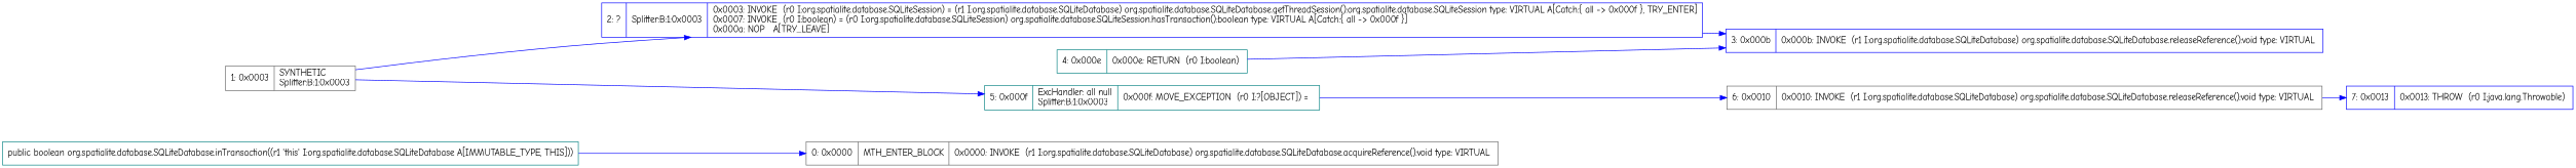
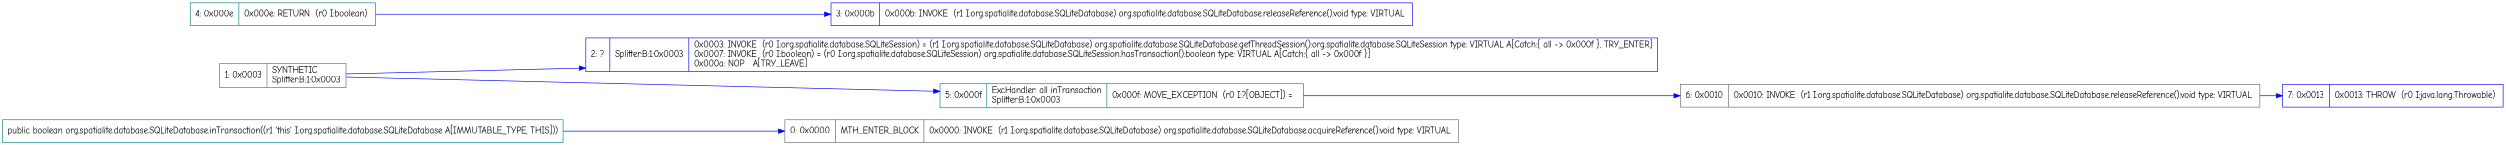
  digraph {
    fontname="Comic Neue"
    rankdir=LR
    node [color=gray40 fontname="Comic Neue" shape=record]
    edge [color=blue fontname="Comic Neue"]
    n1 [label="{0\:\ 0x0000|MTH_ENTER_BLOCK\l|0x0000: INVOKE  (r1 I:org.spatialite.database.SQLiteDatabase) org.spatialite.database.SQLiteDatabase.acquireReference():void type: VIRTUAL \l}"]
    n2 [label="{1\:\ 0x0003|SYNTHETIC\lSplitter:B:1:0x0003\l}"]
    n3 [color=blue label="{2\:\ ?|Splitter:B:1:0x0003\l|0x0003: INVOKE  (r0 I:org.spatialite.database.SQLiteSession) = (r1 I:org.spatialite.database.SQLiteDatabase) org.spatialite.database.SQLiteDatabase.getThreadSession():org.spatialite.database.SQLiteSession type: VIRTUAL A[Catch:\{ all \-\> 0x000f \}, TRY_ENTER]\l0x0007: INVOKE  (r0 I:boolean) = (r0 I:org.spatialite.database.SQLiteSession) org.spatialite.database.SQLiteSession.hasTransaction():boolean type: VIRTUAL A[Catch:\{ all \-\> 0x000f \}]\l0x000a: NOP   A[TRY_LEAVE]\l}"]
-   n4 [color=teal label="{5\:\ 0x000f|ExcHandler: all null\lSplitter:B:1:0x0003\l|0x000f: MOVE_EXCEPTION  (r0 I:?[OBJECT]) =  \l}"]
+   n4 [color=teal label="{5\:\ 0x000f|ExcHandler: all inTransaction\lSplitter:B:1:0x0003\l|0x000f: MOVE_EXCEPTION  (r0 I:?[OBJECT]) =  \l}"]
    n5 [color=blue label="{3\:\ 0x000b|0x000b: INVOKE  (r1 I:org.spatialite.database.SQLiteDatabase) org.spatialite.database.SQLiteDatabase.releaseReference():void type: VIRTUAL \l}"]
    n6 [label="{6\:\ 0x0010|0x0010: INVOKE  (r1 I:org.spatialite.database.SQLiteDatabase) org.spatialite.database.SQLiteDatabase.releaseReference():void type: VIRTUAL \l}"]
    n7 [color=teal label="{4\:\ 0x000e|0x000e: RETURN  (r0 I:boolean) \l}"]
    n8 [color=blue label="{7\:\ 0x0013|0x0013: THROW  (r0 I:java.lang.Throwable) \l}"]
    n9 [color=teal label="{public boolean org.spatialite.database.SQLiteDatabase.inTransaction((r1 'this' I:org.spatialite.database.SQLiteDatabase A[IMMUTABLE_TYPE, THIS])) }"]
    n2 -> n3
    n2 -> n4
-   n3 -> n5
    n4 -> n6
    n6 -> n8
    n7 -> n5
    n9 -> n1
  }
